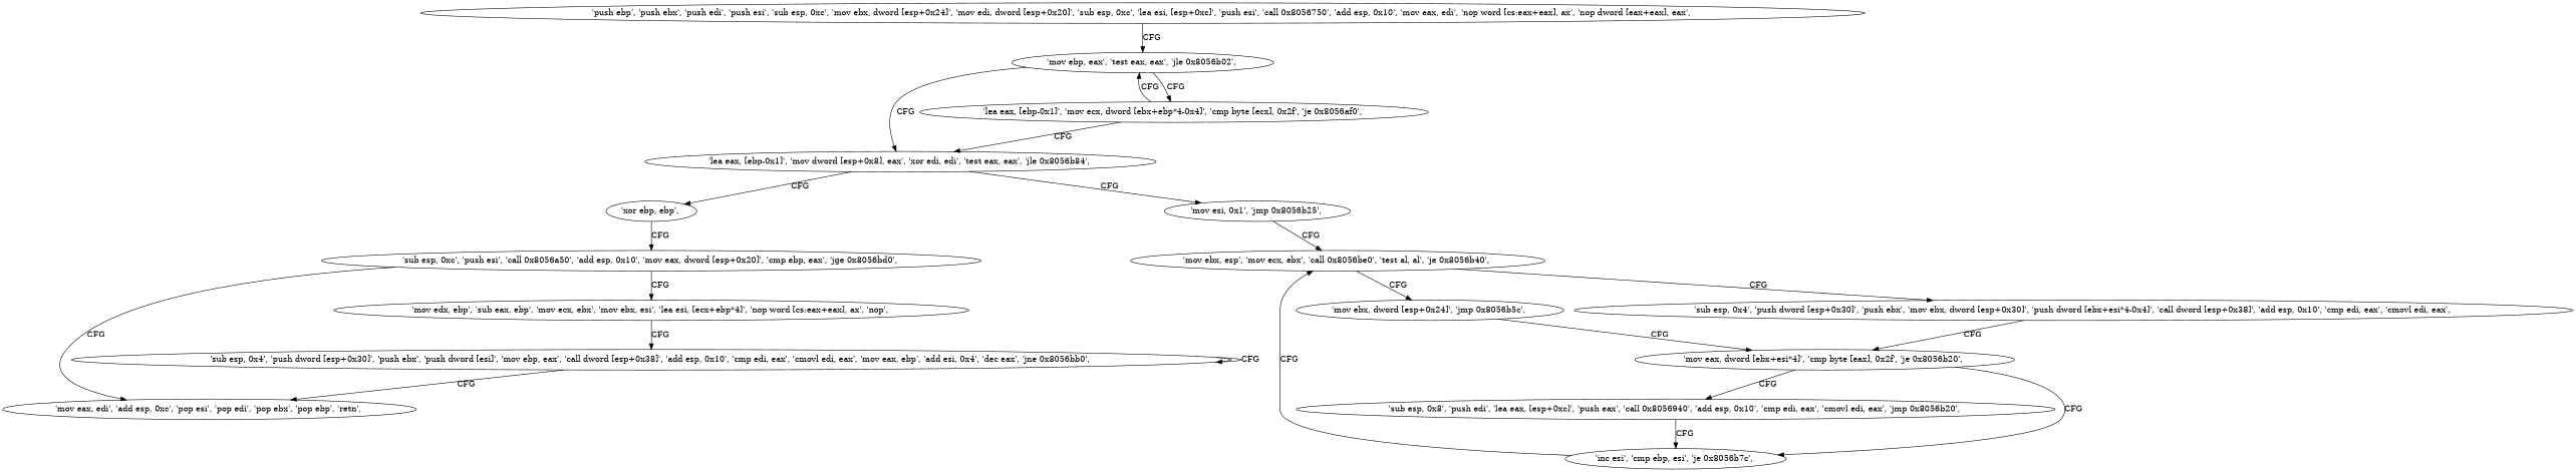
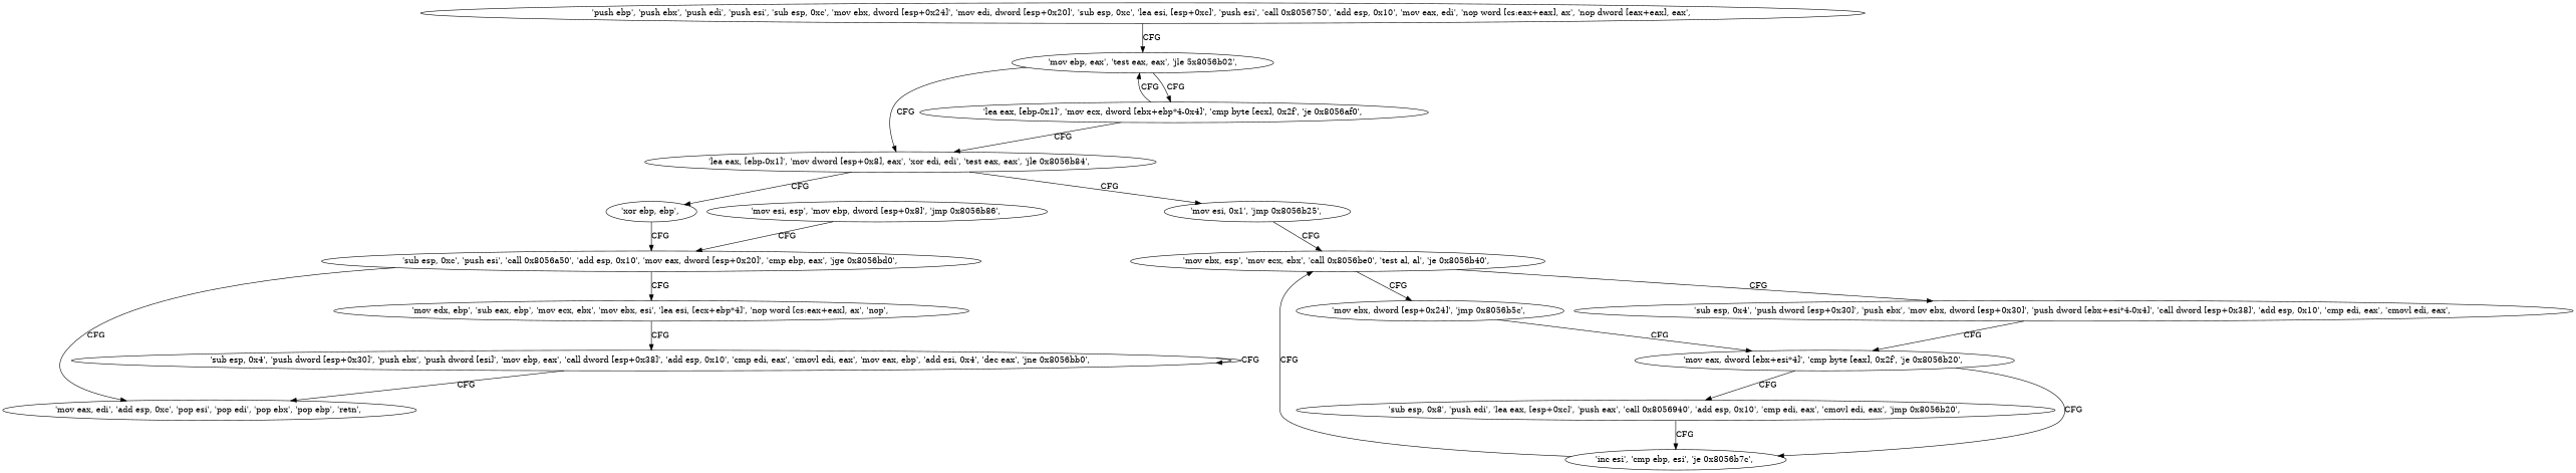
  digraph {
    n1 [label="'push ebp', 'push ebx', 'push edi', 'push esi', 'sub esp, 0xc', 'mov ebx, dword [esp+0x24]', 'mov edi, dword [esp+0x20]', 'sub esp, 0xc', 'lea esi, [esp+0xc]', 'push esi', 'call 0x8056750', 'add esp, 0x10', 'mov eax, edi', 'nop word [cs:eax+eax], ax', 'nop dword [eax+eax], eax', "]
-   n2 [label="'mov ebp, eax', 'test eax, eax', 'jle 0x8056b02', "]
+   n2 [label="'mov ebp, eax', 'test eax, eax', 'jle 5x8056b02',"]
    n3 [label="'lea eax, [ebp-0x1]', 'mov dword [esp+0x8], eax', 'xor edi, edi', 'test eax, eax', 'jle 0x8056b84', "]
    n4 [label="'lea eax, [ebp-0x1]', 'mov ecx, dword [ebx+ebp*4-0x4]', 'cmp byte [ecx], 0x2f', 'je 0x8056af0', "]
    n5 [label="'xor ebp, ebp', "]
    n6 [label="'mov esi, 0x1', 'jmp 0x8056b25', "]
    n7 [label="'sub esp, 0xc', 'push esi', 'call 0x8056a50', 'add esp, 0x10', 'mov eax, dword [esp+0x20]', 'cmp ebp, eax', 'jge 0x8056bd0', "]
    n8 [label="'mov ebx, esp', 'mov ecx, ebx', 'call 0x8056be0', 'test al, al', 'je 0x8056b40', "]
    n9 [label="'mov eax, edi', 'add esp, 0xc', 'pop esi', 'pop edi', 'pop ebx', 'pop ebp', 'retn', "]
    n10 [label="'mov edx, ebp', 'sub eax, ebp', 'mov ecx, ebx', 'mov ebx, esi', 'lea esi, [ecx+ebp*4]', 'nop word [cs:eax+eax], ax', 'nop', "]
    n11 [label="'sub esp, 0x4', 'push dword [esp+0x30]', 'push ebx', 'mov ebx, dword [esp+0x30]', 'push dword [ebx+esi*4-0x4]', 'call dword [esp+0x38]', 'add esp, 0x10', 'cmp edi, eax', 'cmovl edi, eax', "]
    n12 [label="'mov ebx, dword [esp+0x24]', 'jmp 0x8056b5c', "]
    n13 [label="'sub esp, 0x4', 'push dword [esp+0x30]', 'push ebx', 'push dword [esi]', 'mov ebp, eax', 'call dword [esp+0x38]', 'add esp, 0x10', 'cmp edi, eax', 'cmovl edi, eax', 'mov eax, ebp', 'add esi, 0x4', 'dec eax', 'jne 0x8056bb0', "]
    n14 [label="'mov eax, dword [ebx+esi*4]', 'cmp byte [eax], 0x2f', 'je 0x8056b20', "]
    n15 [label="'inc esi', 'cmp ebp, esi', 'je 0x8056b7c', "]
    n16 [label="'sub esp, 0x8', 'push edi', 'lea eax, [esp+0xc]', 'push eax', 'call 0x8056940', 'add esp, 0x10', 'cmp edi, eax', 'cmovl edi, eax', 'jmp 0x8056b20', "]
+   n17 [label="'mov esi, esp', 'mov ebp, dword [esp+0x8]', 'jmp 0x8056b86', "]
    n1 -> n2 [label=CFG]
    n2 -> n3 [label=CFG]
    n2 -> n4 [label=CFG]
    n3 -> n5 [label=CFG]
    n3 -> n6 [label=CFG]
    n4 -> n2 [label=CFG]
    n4 -> n3 [label=CFG]
    n5 -> n7 [label=CFG]
    n6 -> n8 [label=CFG]
    n7 -> n9 [label=CFG]
    n7 -> n10 [label=CFG]
    n8 -> n11 [label=CFG]
    n8 -> n12 [label=CFG]
    n10 -> n13 [label=CFG]
    n11 -> n14 [label=CFG]
    n12 -> n14 [label=CFG]
    n13 -> n9 [label=CFG]
    n13 -> n13 [label=CFG]
    n14 -> n15 [label=CFG]
    n14 -> n16 [label=CFG]
    n15 -> n8 [label=CFG]
    n16 -> n15 [label=CFG]
+   n17 -> n7 [label=CFG]
  }
